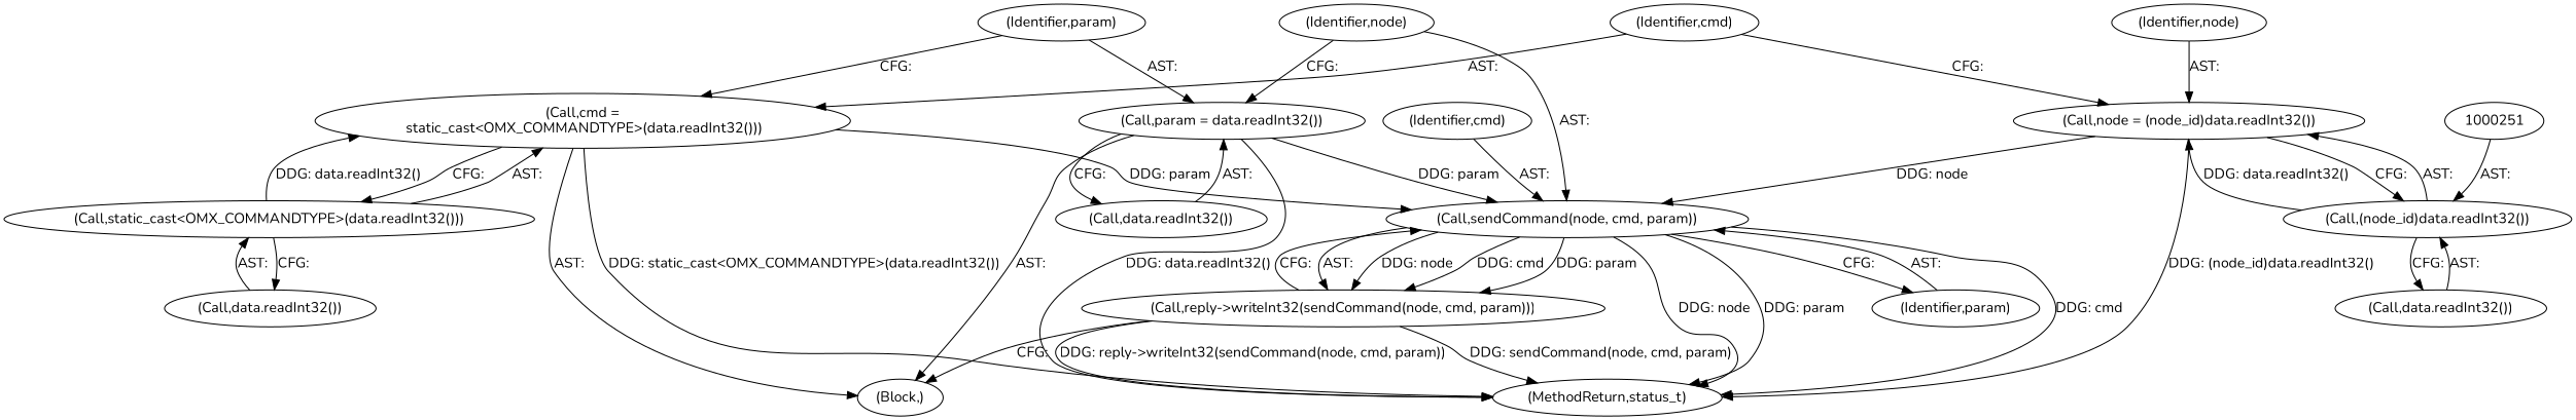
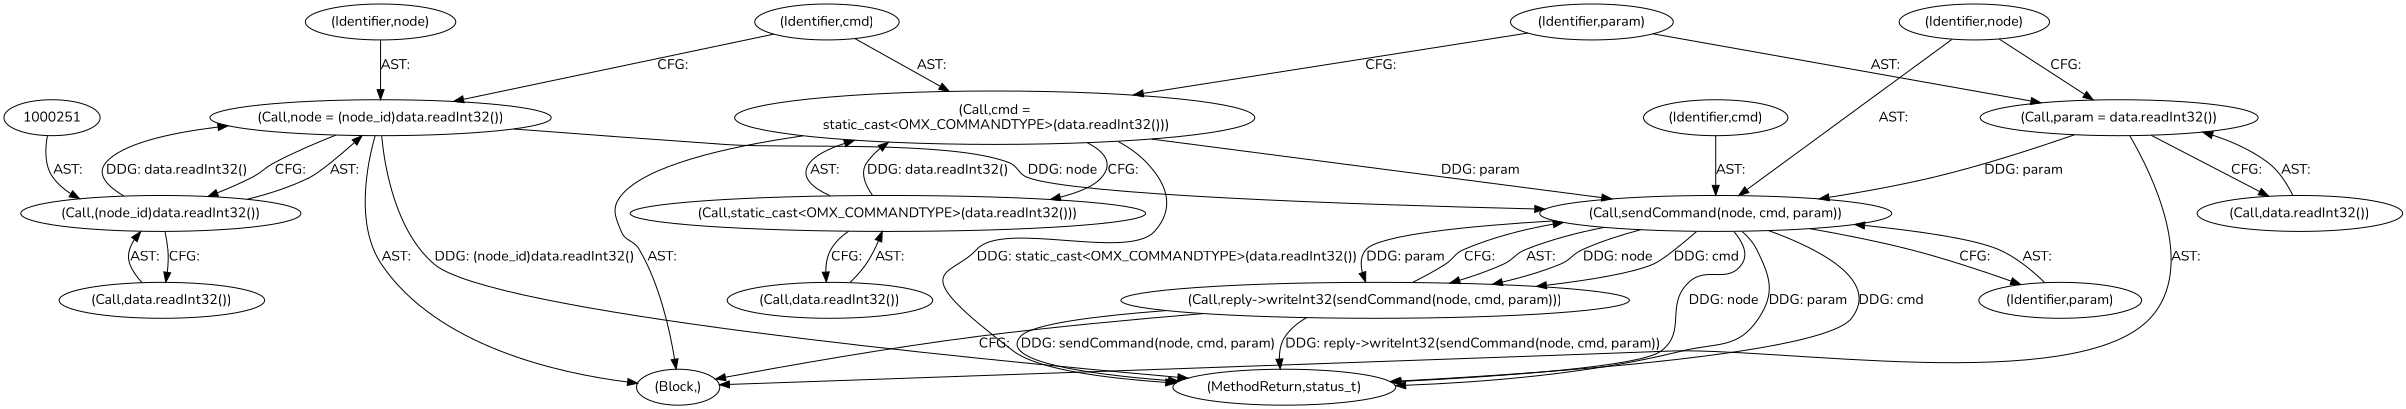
  digraph {
    fontname=Nunito
    node [fontname=Nunito]
    edge [fontname=Nunito]
    n1 [label="(Call,sendCommand(node, cmd, param))"]
    n2 [label="(Call,reply->writeInt32(sendCommand(node, cmd, param)))"]
    n3 [label="(MethodReturn,status_t)"]
    n4 [label="(Identifier,param)"]
    n5 [label="(Block,)"]
    n6 [label="(Call,node = (node_id)data.readInt32())"]
    n7 [label="(Call,(node_id)data.readInt32())"]
    n8 [label="(Call,data.readInt32())"]
    n9 [label="(Call,cmd =\n static_cast<OMX_COMMANDTYPE>(data.readInt32()))"]
    n10 [label="(Call,static_cast<OMX_COMMANDTYPE>(data.readInt32()))"]
    n11 [label="(Call,data.readInt32())"]
    n12 [label="(Call,param = data.readInt32())"]
    n13 [label="(Call,data.readInt32())"]
    n14 [label="(Identifier,node)"]
    n15 [label="(Identifier,cmd)"]
    n16 [label="(Identifier,param)"]
    n17 [label="(Identifier,node)"]
    n18 [label="(Identifier,cmd)"]
    1000251
    n1 -> n2 [label="AST: "]
    n1 -> n2 [label="DDG: node"]
    n1 -> n2 [label="DDG: cmd"]
    n1 -> n2 [label="DDG: param"]
    n1 -> n3 [label="DDG: node"]
    n1 -> n3 [label="DDG: param"]
    n1 -> n3 [label="DDG: cmd"]
    n1 -> n4 [label="CFG: "]
    n2 -> n1 [label="CFG: "]
    n2 -> n3 [label="DDG: reply->writeInt32(sendCommand(node, cmd, param))"]
    n2 -> n3 [label="DDG: sendCommand(node, cmd, param)"]
    n2 -> n5 [label="CFG: "]
    n4 -> n1 [label="AST: "]
    n6 -> n1 [label="DDG: node"]
    n6 -> n3 [label="DDG: (node_id)data.readInt32()"]
+   n6 -> n5 [label="AST: "]
    n6 -> n7 [label="CFG: "]
    n7 -> n6 [label="AST: "]
    n7 -> n6 [label="DDG: data.readInt32()"]
    n7 -> n8 [label="CFG: "]
    n8 -> n7 [label="AST: "]
    n9 -> n1 [label="DDG: param"]
    n9 -> n3 [label="DDG: static_cast<OMX_COMMANDTYPE>(data.readInt32())"]
    n9 -> n5 [label="AST: "]
    n9 -> n10 [label="CFG: "]
    n10 -> n9 [label="AST: "]
    n10 -> n9 [label="DDG: data.readInt32()"]
    n10 -> n11 [label="CFG: "]
    n11 -> n10 [label="AST: "]
    n12 -> n1 [label="DDG: param"]
-   n12 -> n3 [label="DDG: data.readInt32()"]
    n12 -> n5 [label="AST: "]
    n12 -> n13 [label="CFG: "]
    n13 -> n12 [label="AST: "]
    n14 -> n1 [label="AST: "]
    n14 -> n12 [label="CFG: "]
    n15 -> n6 [label="CFG: "]
    n15 -> n9 [label="AST: "]
    n16 -> n9 [label="CFG: "]
    n16 -> n12 [label="AST: "]
    n17 -> n6 [label="AST: "]
    n18 -> n1 [label="AST: "]
    1000251 -> n7 [label="AST: "]
  }
